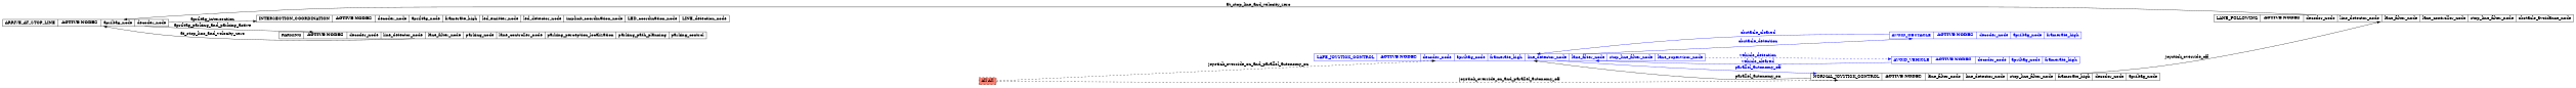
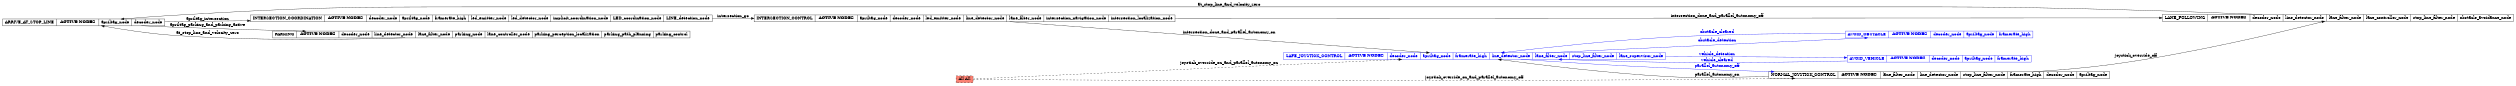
  digraph {
    rankdir=LR
    node [color=black fontcolor=black shape=record]
    edge [color=black fontcolor=black]
    n1 [height=.1 label=<{ ARRIVE_AT_STOP_LINE | <B> ACTIVE NODES </B> | apriltag_node | decoder_node }>]
    n2 [height=.1 label=<{ INTERSECTION_COORDINATION | <B> ACTIVE NODES </B> | decoder_node | apriltag_node | framerate_high | led_emitter_node | led_detector_node | implicit_coordination_node | LED_coordination_node | LINE_detection_node }>]
    n3 [height=.1 label=<{ PARKING | <B> ACTIVE NODES </B> | decoder_node | line_detector_node | lane_filter_node | parking_node | lane_controller_node | parking_perception_localization | parking_path_planning | parking_control }>]
+   n4 [height=.1 label=<{ INTERSECTION_CONTROL | <B> ACTIVE NODES </B> | apriltag_node | decoder_node | led_emitter_node | line_detector_node | lane_filter_node | intersection_navigation_node | intersection_localization_node }>]
    n5 [color=blue fontcolor=blue height=.1 label=<{ SAFE_JOYSTICK_CONTROL | <B> ACTIVE NODES </B> | decoder_node | apriltag_node | framerate_high | line_detector_node | lane_filter_node | stop_line_filter_node | lane_supervisor_node }>]
    n6 [height=.1 label=<{ LANE_FOLLOWING | <B> ACTIVE NODES </B> | decoder_node | line_detector_node | lane_filter_node | lane_controller_node | stop_line_filter_node | obstacle_avoidance_node }>]
    n7 [height=.1 label=<{ NORMAL_JOYSTICK_CONTROL | <B> ACTIVE NODES </B> | lane_filter_node | line_detector_node | stop_line_filter_node | framerate_high | decoder_node | apriltag_node }>]
    n8 [color=blue fontcolor=blue height=.1 label=<{ AVOID_VEHICLE | <B> ACTIVE NODES </B> | decoder_node | apriltag_node | framerate_high }>]
    n9 [color=blue fontcolor=blue height=.1 label=<{ AVOID_OBSTACLE | <B> ACTIVE NODES </B> | decoder_node | apriltag_node | framerate_high }>]
    n10 [fillcolor=salmon height=.1 label="All All" style="dashed,filled" color="" fontcolor=""]
    n1 -> n2 [label=apriltag_intersection]
    n1 -> n3 [label=apriltag_parking_and_parking_active]
+   n2 -> n4 [label=intersection_go]
    n3 -> n1 [label=at_stop_line_and_velocity_zero]
+   n4 -> n5 [label=intersection_done_and_parallel_autonomy_on]
+   n4 -> n6 [label=intersection_done_and_parallel_autonomy_off]
    n5 -> n7 [color=blue fontcolor=blue label=parallel_autonomy_off]
-   n5 -> n8 [color=blue fontcolor=blue label=vehicle_detection style=dashed]
+   n5 -> n8 [color=blue fontcolor=blue label=vehicle_detection]
    n5 -> n9 [color=blue fontcolor=blue label=obstacle_detection]
    n6 -> n1 [label=at_stop_line_and_velocity_zero]
    n7 -> n5 [label=parallel_autonomy_on]
    n7 -> n6 [label=joystick_override_off]
    n8 -> n5 [color=blue fontcolor=blue label=vehicle_cleared]
    n9 -> n5 [color=blue fontcolor=blue label=obstacle_cleared]
    n10 -> n5 [concentrate=false label=joystick_override_on_and_parallel_autonomy_on style=dashed color="" fontcolor=""]
    n10 -> n7 [concentrate=false label=joystick_override_on_and_parallel_autonomy_off style=dashed color="" fontcolor=""]
  }
